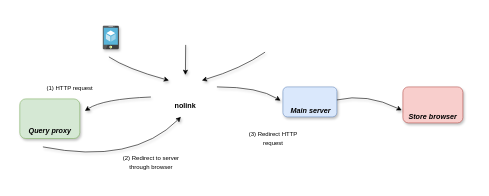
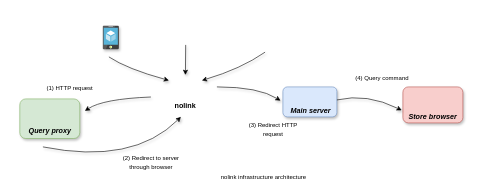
  <mxCell id="0" />
  <mxCell id="1" parent="0" />
  <mxCell id="2" value="" style="swimlane;startSize=0;rounded=0;dashed=1;swimlaneLine=1;gradientColor=none;strokeColor=none;fillColor=none;shadow=1;" parent="1" vertex="1"><mxGeometry x="131" y="124" width="240" height="80" as="geometry" /></mxCell>
  <mxCell id="3" value="nolink" style="shape=image;verticalLabelPosition=bottom;labelBackgroundColor=default;verticalAlign=top;aspect=fixed;imageAspect=0;image=https://static-00.iconduck.com/assets.00/nuxtjs-icon-512x343-16hzp9e7.png;fontStyle=1;shadow=1;" parent="2" vertex="1"><mxGeometry x="150" width="55.01" height="36.84" as="geometry" /></mxCell>
  <mxCell id="4" value="" style="endArrow=classic;html=1;jumpStyle=arc;curved=1;shadow=1;startArrow=none;startFill=0;endFill=1;" parent="2" edge="1"><mxGeometry width="50" height="50" relative="1" as="geometry"><mxPoint x="120" y="36.84" as="sourcePoint" /><mxPoint x="10" y="60" as="targetPoint" /><Array as="points"><mxPoint x="40" y="40" /></Array></mxGeometry></mxCell>
  <mxCell id="5" value="&lt;font style=&quot;font-size: 10px;&quot;&gt;(1) HTTP request&lt;/font&gt;" style="text;html=1;strokeColor=none;fillColor=none;align=center;verticalAlign=middle;whiteSpace=wrap;rounded=0;shadow=1;" parent="2" vertex="1"><mxGeometry x="-70" y="6.84" width="110" height="30" as="geometry" /></mxCell>
  <mxCell id="6" value="" style="endArrow=none;html=1;jumpStyle=arc;curved=1;shadow=1;startArrow=classic;startFill=1;endFill=0;exitX=0.75;exitY=1;exitDx=0;exitDy=0;" parent="1" edge="1"><mxGeometry width="50" height="50" relative="1" as="geometry"><mxPoint x="301" y="194" as="sourcePoint" /><mxPoint y="244" as="targetPoint" x="71" /><Array as="points"><mxPoint x="221" y="274" /></Array></mxGeometry></mxCell>
  <mxCell id="7" value="" style="shape=image;html=1;verticalAlign=top;verticalLabelPosition=bottom;labelBackgroundColor=#ffffff;imageAspect=0;aspect=fixed;image=https://cdn0.iconfinder.com/data/icons/job-seeker/256/laptop_job_seeker_employee_unemployee_work_1-128.png;shadow=1;" parent="1" vertex="1"><mxGeometry x="293" y="20" width="48" height="48" as="geometry" /></mxCell>
  <mxCell id="8" value="" style="shape=image;html=1;verticalAlign=top;verticalLabelPosition=bottom;labelBackgroundColor=#ffffff;imageAspect=0;aspect=fixed;image=https://cdn2.iconfinder.com/data/icons/whcompare-isometric-web-hosting-servers/50/web-browser-on-laptop-128.png;shadow=1;" parent="1" vertex="1"><mxGeometry x="415.13" y="34" width="48" height="48" as="geometry" /></mxCell>
  <mxCell id="9" value="" style="image;sketch=0;aspect=fixed;html=1;points=[];align=center;fontSize=12;image=img/lib/mscae/App_Service_Mobile_App.svg;shadow=1;" parent="1" vertex="1"><mxGeometry x="171" y="42" width="27.2" height="40" as="geometry" /></mxCell>
  <mxCell id="10" value="" style="endArrow=classic;html=1;rounded=0;entryX=0.5;entryY=0;entryDx=0;entryDy=0;shadow=1;" parent="1" target="3" edge="1"><mxGeometry width="50" height="50" relative="1" as="geometry"><mxPoint x="309" y="74" as="sourcePoint" /><mxPoint x="371" y="44" as="targetPoint" /></mxGeometry></mxCell>
  <mxCell id="11" value="" style="endArrow=classic;html=1;curved=1;exitX=0.546;exitY=1.085;exitDx=0;exitDy=0;exitPerimeter=0;entryX=1;entryY=0.25;entryDx=0;entryDy=0;shadow=1;" parent="1" source="8" target="3" edge="1"><mxGeometry width="50" height="50" relative="1" as="geometry"><mxPoint x="411" y="84" as="sourcePoint" /><mxPoint x="461" y="34" as="targetPoint" /><Array as="points"><mxPoint x="401" y="114" /></Array></mxGeometry></mxCell>
  <mxCell id="12" value="" style="endArrow=classic;html=1;entryX=0;entryY=0.25;entryDx=0;entryDy=0;curved=1;shadow=1;" parent="1" target="3" edge="1"><mxGeometry width="50" height="50" relative="1" as="geometry"><mxPoint x="181" y="94" as="sourcePoint" /><mxPoint x="341" y="4" as="targetPoint" /><Array as="points"><mxPoint x="211" y="114" /></Array></mxGeometry></mxCell>
  <mxCell id="13" value="" style="rounded=1;whiteSpace=wrap;html=1;fillColor=#d5e8d4;strokeColor=#82b366;shadow=1;" parent="1" vertex="1"><mxGeometry x="32.5" y="164" width="100" height="66" as="geometry" /></mxCell>
  <mxCell id="14" value="" style="group;shadow=1;" parent="1" vertex="1" connectable="0"><mxGeometry x="20" y="172" width="122.5" height="72" as="geometry" /></mxCell>
  <mxCell id="15" value="&lt;i&gt;&lt;b&gt;Query proxy&lt;/b&gt;&lt;/i&gt;" style="text;html=1;strokeColor=none;fillColor=none;align=center;verticalAlign=middle;whiteSpace=wrap;rounded=0;shadow=1;" parent="14" vertex="1"><mxGeometry x="2.5" y="37" width="120" height="17" as="geometry" /></mxCell>
  <mxCell id="16" value="" style="shape=image;verticalLabelPosition=bottom;labelBackgroundColor=default;verticalAlign=top;aspect=fixed;imageAspect=0;image=https://www.svgrepo.com/show/373924/nginx.svg;shadow=1;" parent="14" vertex="1"><mxGeometry x="40" y="-8" width="45" height="45" as="geometry" /></mxCell>
  <mxCell id="17" value="" style="rounded=1;whiteSpace=wrap;html=1;fillColor=#f8cecc;strokeColor=#b85450;shadow=1;" parent="1" vertex="1"><mxGeometry x="671" y="144" width="100" height="60" as="geometry" /></mxCell>
  <mxCell id="18" value="&lt;i&gt;&lt;b&gt;Store browser&lt;/b&gt;&lt;/i&gt;" style="text;html=1;strokeColor=none;fillColor=none;align=center;verticalAlign=middle;whiteSpace=wrap;rounded=0;shadow=1;" parent="1" vertex="1"><mxGeometry x="649.13" y="184" width="143.75" height="20" as="geometry" /></mxCell>
  <mxCell id="19" value="" style="shape=image;verticalLabelPosition=bottom;labelBackgroundColor=default;verticalAlign=top;aspect=fixed;imageAspect=0;image=https://www.svgrepo.com/show/303460/redis-logo.svg;shadow=1;" parent="1" vertex="1"><mxGeometry x="701" y="149" width="40" height="40" as="geometry" /></mxCell>
+ <mxCell id="20" value="&lt;font style=&quot;font-size: 10px;&quot;&gt;(4) Query command&lt;/font&gt;" style="text;html=1;align=center;verticalAlign=middle;resizable=0;points=[];autosize=1;strokeColor=none;fillColor=none;shadow=1;" parent="1" vertex="1"><mxGeometry x="581" y="114" width="110" height="30" as="geometry" /></mxCell>
+ <mxCell id="21" value="&lt;font style=&quot;font-size: 10px;&quot;&gt;nolink infrastructure architecture&lt;/font&gt;" style="text;html=1;strokeColor=none;fillColor=none;align=center;verticalAlign=middle;whiteSpace=wrap;rounded=0;shadow=1;" parent="1" vertex="1"><mxGeometry x="341" y="284" width="196.25" height="20" as="geometry" /></mxCell>
  <mxCell id="22" value="" style="endArrow=classic;html=1;shadow=1;entryX=0.053;entryY=-0.35;entryDx=0;entryDy=0;curved=1;entryPerimeter=0;" parent="1" target="26" edge="1"><mxGeometry width="50" height="50" relative="1" as="geometry"><mxPoint x="361" y="144" as="sourcePoint" /><mxPoint x="1127.75" y="534" as="targetPoint" /><Array as="points"><mxPoint x="431" y="144" /></Array></mxGeometry></mxCell>
  <mxCell id="23" value="&lt;font style=&quot;font-size: 10px;&quot;&gt;(2) Redirect to server through browser&lt;/font&gt;" style="text;html=1;strokeColor=none;fillColor=none;align=center;verticalAlign=middle;whiteSpace=wrap;rounded=0;shadow=1;" parent="1" vertex="1"><mxGeometry x="189.75" y="254" width="122.5" height="30" as="geometry" /></mxCell>
- <mxCell id="24" value="&lt;font style=&quot;font-size: 10px;&quot;&gt;(3) Redirect HTTP request&lt;/font&gt;" style="text;html=1;strokeColor=none;fillColor=none;align=center;verticalAlign=middle;whiteSpace=wrap;rounded=0;shadow=1;" parent="1" vertex="1"><mxGeometry x="401" y="215" width="107.5" height="30" as="geometry" /></mxCell>
+ <mxCell id="24" value="&lt;font style=&quot;font-size: 10px;&quot;&gt;(3) Redirect HTTP request&lt;/font&gt;" style="text;html=1;strokeColor=none;fillColor=none;align=center;verticalAlign=middle;whiteSpace=wrap;rounded=0;shadow=1;" parent="1" vertex="1"><mxGeometry x="401" y="200" width="107.5" height="30" as="geometry" /></mxCell>
  <mxCell id="25" value="" style="rounded=1;whiteSpace=wrap;html=1;fillColor=#dae8fc;strokeColor=#6c8ebf;shadow=1;" parent="1" vertex="1"><mxGeometry x="471" y="144" width="90" height="50" as="geometry" /></mxCell>
  <mxCell id="26" value="&lt;i&gt;&lt;b&gt;Main server&lt;/b&gt;&lt;/i&gt;" style="text;html=1;strokeColor=none;fillColor=none;align=center;verticalAlign=middle;whiteSpace=wrap;rounded=0;shadow=1;" parent="1" vertex="1"><mxGeometry x="461" y="174" width="112.5" height="20" as="geometry" /></mxCell>
  <mxCell id="27" value="" style="shape=image;verticalLabelPosition=bottom;labelBackgroundColor=default;verticalAlign=top;aspect=fixed;imageAspect=0;image=https://richrose.dev/images/go-logo.png;shadow=1;" parent="1" vertex="1"><mxGeometry x="487.5" y="152.72" width="57" height="21.28" as="geometry" /></mxCell>
  <mxCell id="28" value="" style="endArrow=classic;html=1;exitX=0;exitY=0.5;exitDx=0;exitDy=0;jumpStyle=arc;curved=1;shadow=1;entryX=-0.02;entryY=0.65;entryDx=0;entryDy=0;entryPerimeter=0;" parent="1" edge="1" target="17"><mxGeometry width="50" height="50" relative="1" as="geometry"><mxPoint x="561" y="165.71" as="sourcePoint" /><mxPoint x="661" y="154" as="targetPoint" /><Array as="points"><mxPoint x="611" y="154" /></Array></mxGeometry></mxCell>
